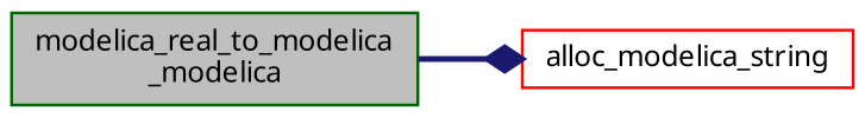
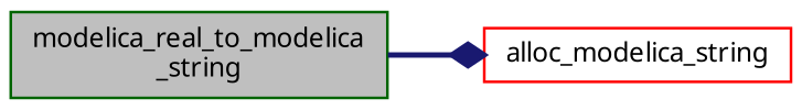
  digraph {
    rankdir=LR
    fontname="Noto Sans"
    node [fontname="Noto Sans" fontsize=10 shape=record style=filled]
-   n1 [color=darkgreen fillcolor=grey75 fontcolor=black height=0.2 label="modelica_real_to_modelica\l_modelica" width=0.4]
+   n1 [color=darkgreen fillcolor=grey75 fontcolor=black height=0.2 label="modelica_real_to_modelica\l_string" width=0.4]
    n2 [color=red fillcolor=white height=0.2 label=alloc_modelica_string width=0.4]
    n1 -> n2 [color=midnightblue fontname="Noto Sans" fontsize=10 labelfontname=Helvetica labelfontsize=10 style=bold arrowhead=diamond]
  }
